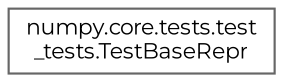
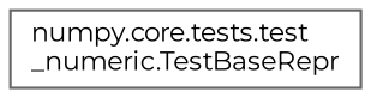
  digraph {
    rankdir=LR
    fontname=Montserrat
-   n1 [color=grey40 fillcolor=white fontname=Montserrat fontsize=10 height=0.2 label="numpy.core.tests.test\l_tests.TestBaseRepr" shape=box style=filled width=0.4]
+   n1 [color=grey40 fillcolor=white fontname=Montserrat fontsize=10 height=0.2 label="numpy.core.tests.test\l_numeric.TestBaseRepr" shape=box style=filled width=0.4]
  }
